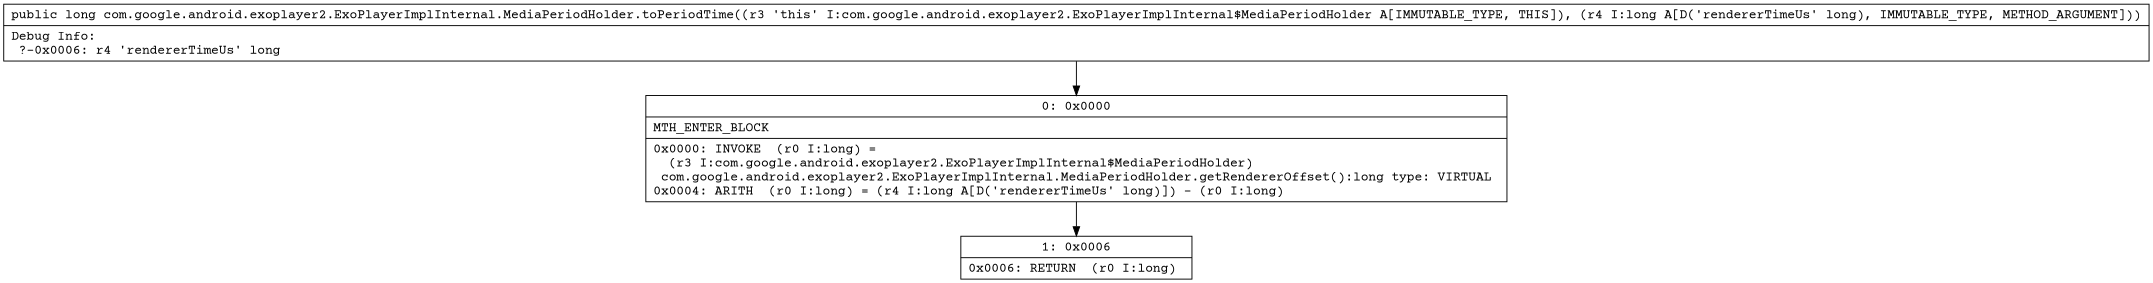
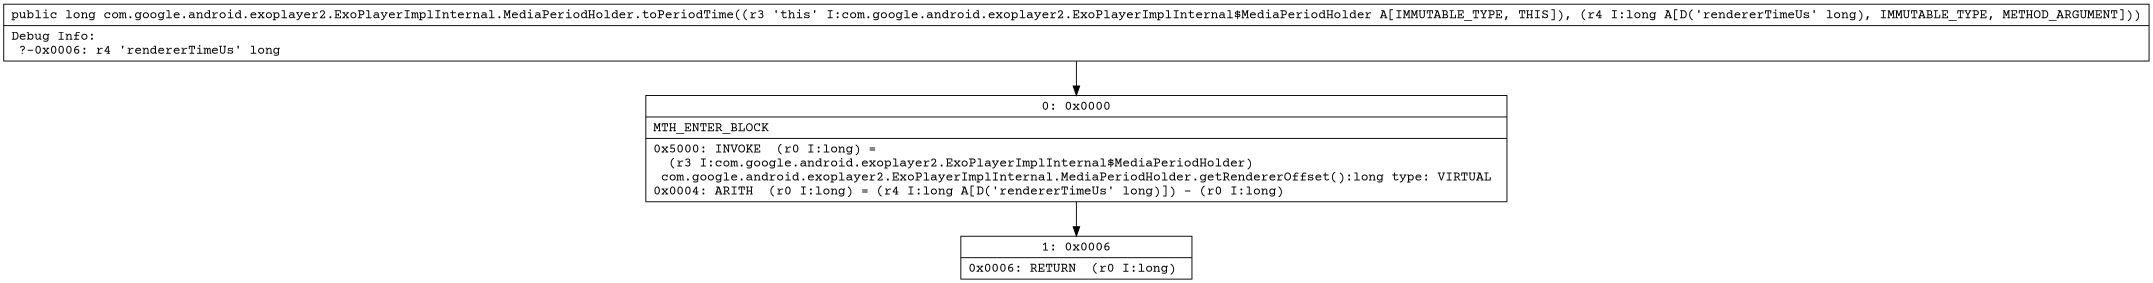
  digraph {
    fontname="Courier Prime"
    node [shape=record fontname="Courier Prime"]
    edge [fontname="Courier Prime"]
-   n1 [label="{0\:\ 0x0000|MTH_ENTER_BLOCK\l|0x0000: INVOKE  (r0 I:long) = \l  (r3 I:com.google.android.exoplayer2.ExoPlayerImplInternal$MediaPeriodHolder)\l com.google.android.exoplayer2.ExoPlayerImplInternal.MediaPeriodHolder.getRendererOffset():long type: VIRTUAL \l0x0004: ARITH  (r0 I:long) = (r4 I:long A[D('rendererTimeUs' long)]) \- (r0 I:long) \l}"]
+   n1 [label="{0\:\ 0x0000|MTH_ENTER_BLOCK\l|0x5000: INVOKE  (r0 I:long) = \l  (r3 I:com.google.android.exoplayer2.ExoPlayerImplInternal$MediaPeriodHolder)\l com.google.android.exoplayer2.ExoPlayerImplInternal.MediaPeriodHolder.getRendererOffset():long type: VIRTUAL \l0x0004: ARITH  (r0 I:long) = (r4 I:long A[D('rendererTimeUs' long)]) \- (r0 I:long) \l}"]
    n2 [label="{1\:\ 0x0006|0x0006: RETURN  (r0 I:long) \l}"]
    n3 [label="{public long com.google.android.exoplayer2.ExoPlayerImplInternal.MediaPeriodHolder.toPeriodTime((r3 'this' I:com.google.android.exoplayer2.ExoPlayerImplInternal$MediaPeriodHolder A[IMMUTABLE_TYPE, THIS]), (r4 I:long A[D('rendererTimeUs' long), IMMUTABLE_TYPE, METHOD_ARGUMENT]))  | Debug Info:\l  ?\-0x0006: r4 'rendererTimeUs' long\l}"]
    n1 -> n2
    n3 -> n1
  }
